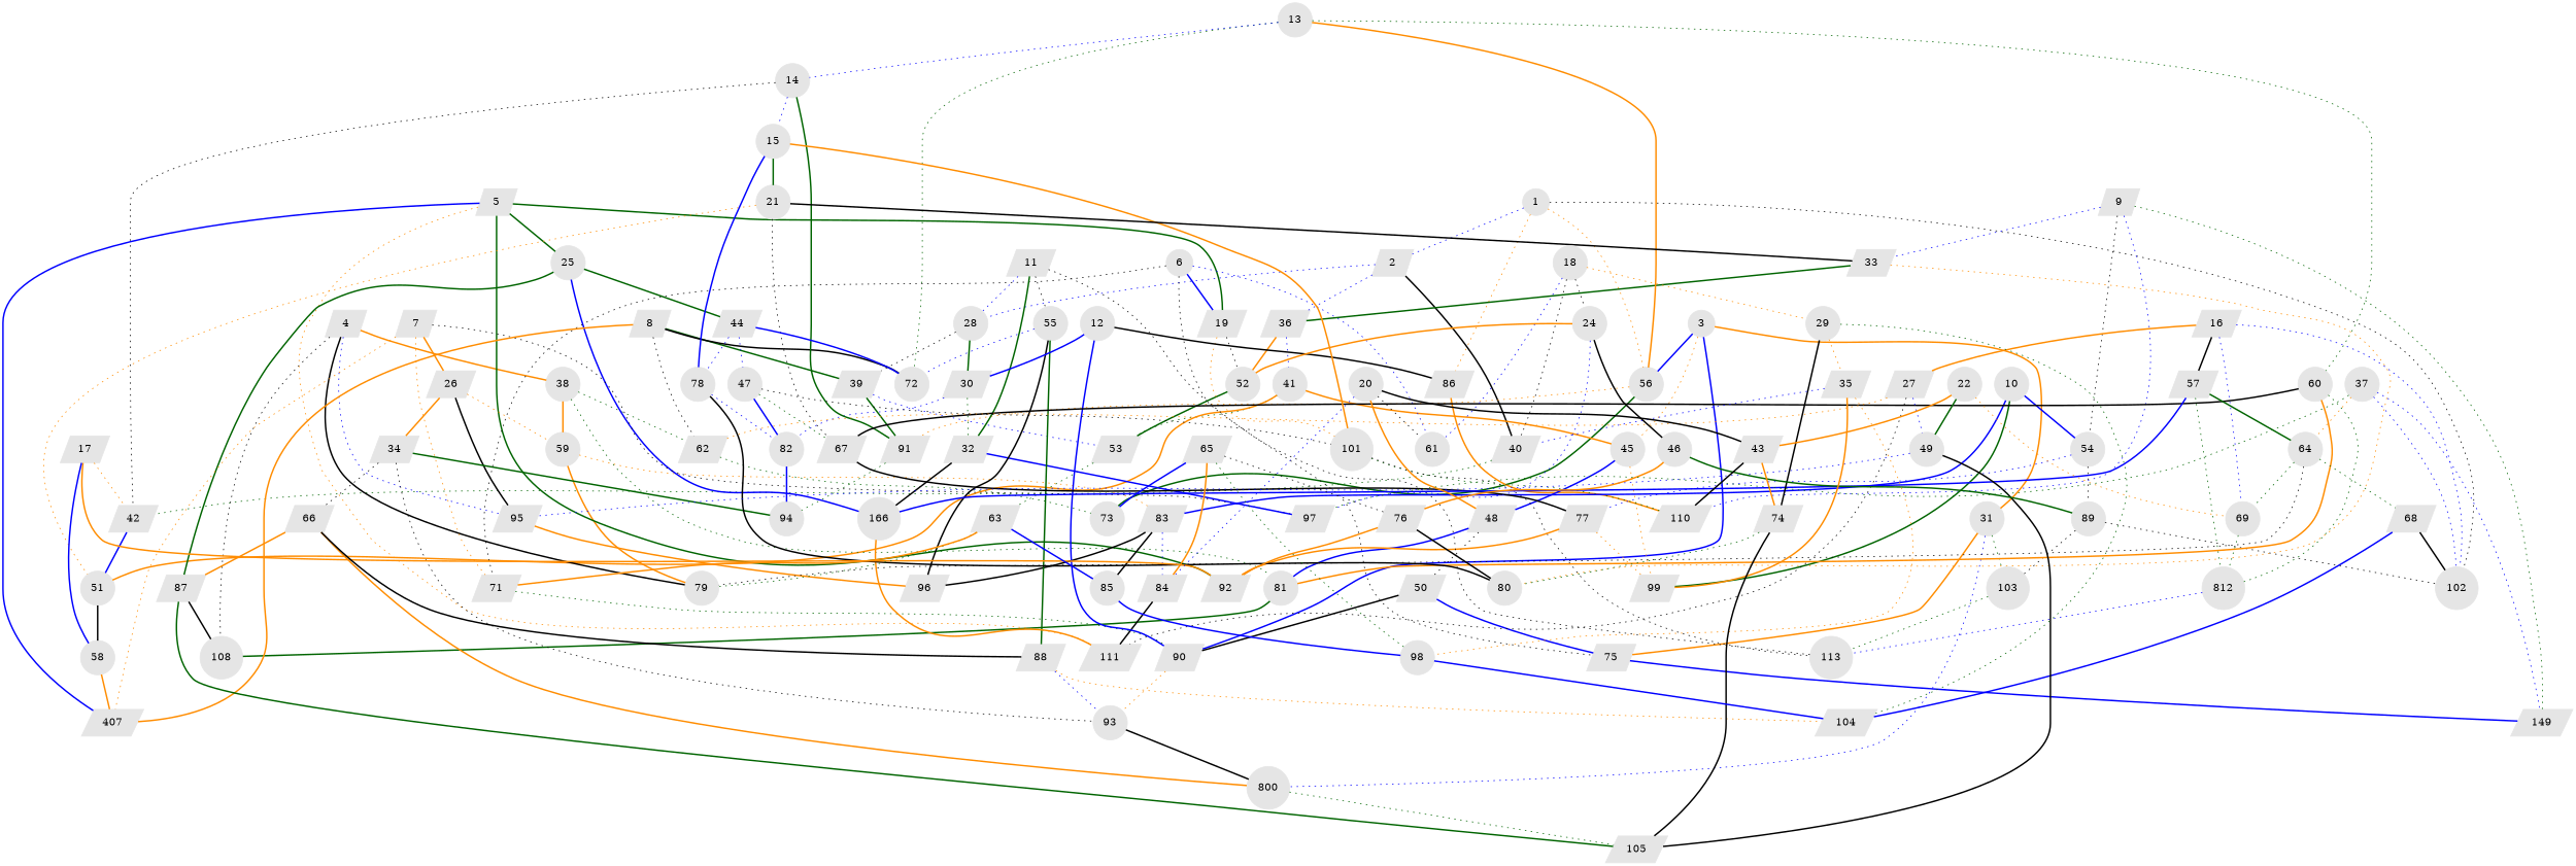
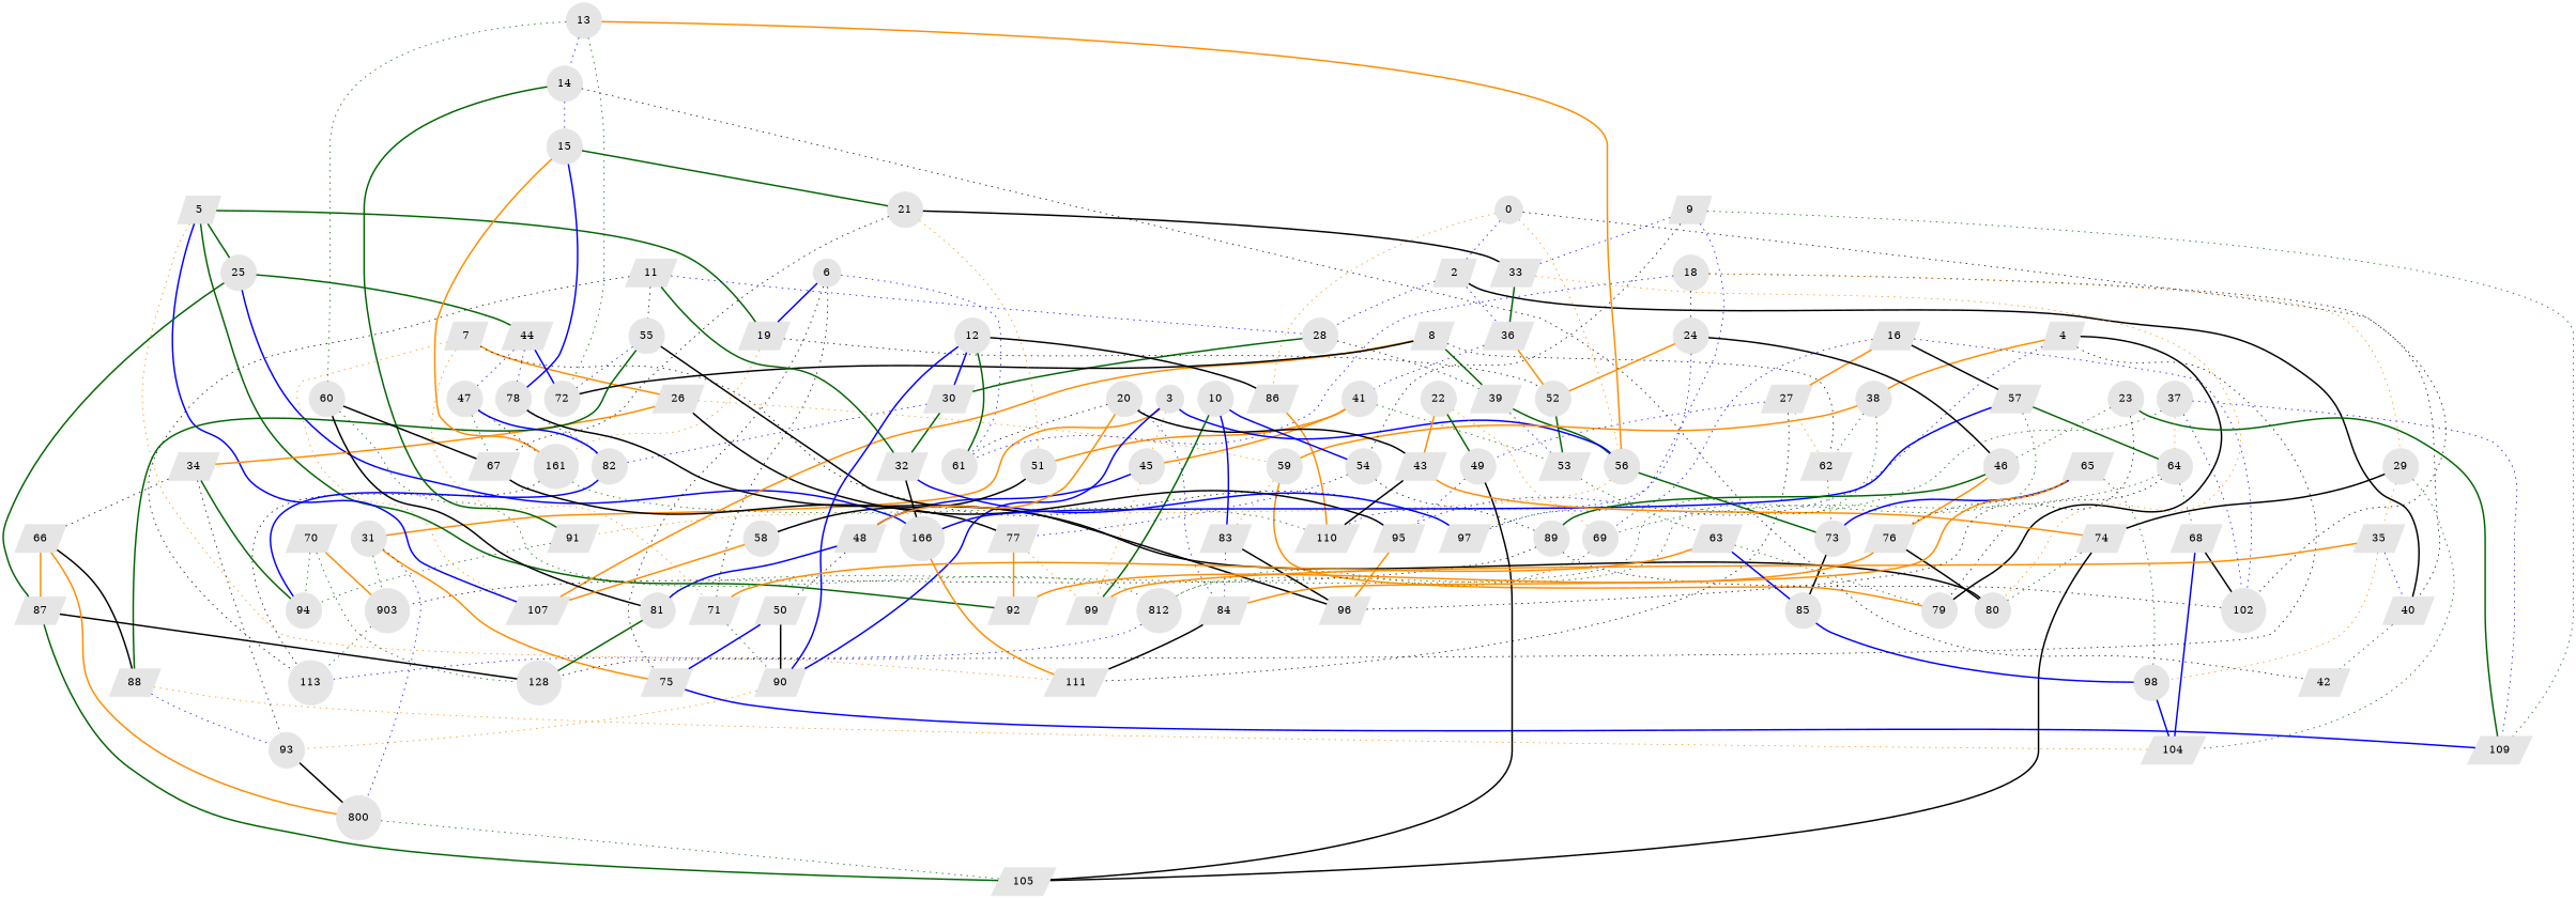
  graph {
    node [color=gray90 shape=parallelogram style=filled]
    edge [color=blue style=dotted]
    2
-   1 [shape=circle]
+   1 [shape=circle label=0]
    56 [shape=circle]
    86
    102 [shape=circle]
    28 [shape=circle]
    36
    40
    91
    73 [shape=circle]
    68
    104
    110
    39
    30
    52 [shape=circle]
    41 [shape=circle]
    42
    3 [shape=circle]
    31 [shape=circle]
    45 [shape=circle]
    90
    75
    n24 [label=800 shape=circle]
-   103 [shape=circle]
+   103 [shape=circle label=903]
    99
    48
    93 [shape=circle]
    4
    38 [shape=circle]
    79 [shape=circle]
    95
-   108 [shape=circle]
+   108 [shape=circle label=128]
    62
    59 [shape=circle]
    81 [shape=circle]
    96
    5
    19
    92
-   107 [label=407]
+   107
    111
    25 [shape=circle]
-   101 [shape=circle]
+   101 [shape=circle label=161]
    6 [shape=circle]
    61 [shape=circle]
    71
-   109 [label=149]
+   109
    7
    26
    97
    34
    8
    72 [shape=circle]
    53
    9
    33
    54 [shape=circle]
    80 [shape=circle]
    89 [shape=circle]
    77
    10 [shape=circle]
    83
    84
    11
    32
    55 [shape=circle]
    113 [shape=circle]
    n69 [label=166 shape=circle]
    88
    12 [shape=circle]
    82 [shape=circle]
    50
    13 [shape=circle]
    14 [shape=circle]
    60 [shape=circle]
    15 [shape=circle]
    67
    n79 [label=812 shape=circle]
    21 [shape=circle]
    78 [shape=circle]
    51 [shape=circle]
    94 [shape=circle]
    16
    27
    57
    69 [shape=circle]
    49 [shape=circle]
    64 [shape=circle]
-   17
    58 [shape=circle]
    44
    87
    18 [shape=circle]
    24 [shape=circle]
    29 [shape=circle]
    46 [shape=circle]
    35
    74
    20 [shape=circle]
    43
    22 [shape=circle]
    105
+   23 [shape=circle]
    76
    47 [shape=circle]
    66
    98 [shape=circle]
    37 [shape=circle]
    63
    85 [shape=circle]
    65
+   70
    2 -- 28
    2 -- 36
    2 -- 40 [color=black style=bold]
    1 -- 2
    1 -- 56 [color=darkorange]
    1 -- 86 [color=darkorange]
    1 -- 102 [color=black]
    56 -- 91 [color=darkorange]
    56 -- 73 [color=darkgreen style=bold]
    86 -- 110 [color=darkorange style=bold]
    28 -- 39 [color=black]
    28 -- 30 [color=darkgreen style=bold]
    36 -- 52 [color=darkorange style=bold]
    36 -- 41
    40 -- 42 [color=darkgreen]
    91 -- 94 [color=darkgreen]
-   83 -- 85 [color=black style=bold]
+   73 -- 85 [color=black style=bold]
    68 -- 102 [color=black style=bold]
    68 -- 104 [style=bold]
-   39 -- 91 [color=darkgreen style=bold]
+   39 -- 56 [color=darkgreen style=bold]
    39 -- 53
-   30 -- 32 [color=darkgreen]
+   30 -- 32 [color=darkgreen style=bold]
    30 -- 82
    52 -- 53 [color=darkgreen style=bold]
    41 -- 45 [color=darkorange style=bold]
    41 -- 53 [color=darkgreen]
    41 -- 51 [color=darkorange style=bold]
-   42 -- 51 [style=bold]
    3 -- 56 [style=bold]
    3 -- 31 [color=darkorange style=bold]
    3 -- 45 [color=darkorange]
    3 -- 90 [style=bold]
    31 -- 75 [color=darkorange style=bold]
    31 -- n24
    31 -- 103 [color=darkgreen]
    45 -- 99 [color=darkorange]
    45 -- 48 [style=bold]
    90 -- 93 [color=darkorange]
    75 -- 109 [style=bold]
    n24 -- 105 [color=darkgreen]
    103 -- 113 [color=darkgreen]
    48 -- 81 [style=bold]
    48 -- 50 [color=black]
    93 -- n24 [color=black style=bold]
    4 -- 38 [color=darkorange style=bold]
    4 -- 79 [color=black style=bold]
    4 -- 95
    4 -- 108 [color=black]
    38 -- 62 [color=darkgreen]
    38 -- 59 [color=darkorange style=bold]
    38 -- 81 [color=darkgreen]
    95 -- 96 [color=darkorange style=bold]
    62 -- 73 [color=darkgreen]
    59 -- 79 [color=darkorange style=bold]
    59 -- 83 [color=darkorange]
    81 -- 108 [color=darkgreen style=bold]
    5 -- 19 [color=darkgreen style=bold]
    5 -- 92 [color=darkgreen style=bold]
    5 -- 107 [style=bold]
    5 -- 111 [color=darkorange]
    5 -- 25 [color=darkgreen style=bold]
    19 -- 52 [color=black]
    19 -- 101 [color=darkorange]
    25 -- n69 [style=bold]
    25 -- 44 [color=darkgreen style=bold]
    25 -- 87 [color=darkgreen style=bold]
    101 -- 110 [color=darkgreen]
    101 -- 113 [color=black]
    6 -- 75 [color=black]
    6 -- 19 [style=bold]
    6 -- 61
    6 -- 71 [color=black]
    71 -- 90 [color=darkgreen]
    7 -- 107 [color=darkorange]
    7 -- 71 [color=darkorange]
    7 -- 26 [color=darkorange style=bold]
    7 -- 97 [color=black]
    26 -- 95 [color=black style=bold]
    26 -- 59 [color=darkorange]
    26 -- 34 [color=darkorange style=bold]
    34 -- 93 [color=black]
    34 -- 94 [color=darkgreen style=bold]
    34 -- 66 [color=black]
    8 -- 39 [color=darkgreen style=bold]
    8 -- 62 [color=black]
    8 -- 107 [color=darkorange style=bold]
    8 -- 72 [color=black style=bold]
    53 -- 63 [color=darkgreen]
    9 -- 110
    9 -- 109 [color=darkgreen]
    9 -- 33
    9 -- 54 [color=black]
    33 -- 36 [color=darkgreen style=bold]
    33 -- 80 [color=darkorange]
    54 -- 89 [color=black]
    54 -- 77
    89 -- 102 [color=black]
    89 -- 103 [color=black]
    77 -- 99 [color=darkorange]
    77 -- 92 [color=darkorange style=bold]
    10 -- 99 [color=darkgreen style=bold]
    10 -- 54 [style=bold]
    10 -- 83 [style=bold]
    83 -- 96 [color=black style=bold]
    83 -- 84
    84 -- 111 [color=black style=bold]
    11 -- 28
    11 -- 32 [color=darkgreen style=bold]
    11 -- 55 [color=black]
    11 -- 113 [color=black]
    32 -- 97 [style=bold]
    32 -- n69 [color=black style=bold]
    55 -- 96 [color=black style=bold]
    55 -- 72
    55 -- 88 [color=darkgreen style=bold]
    n69 -- 111 [color=darkorange style=bold]
    88 -- 104 [color=darkorange]
    88 -- 93
    12 -- 86 [color=black style=bold]
    12 -- 30 [style=bold]
    12 -- 90 [style=bold]
+   12 -- 61 [color=darkgreen style=bold]
    82 -- 94 [style=bold]
    50 -- 90 [color=black style=bold]
    50 -- 75 [style=bold]
    13 -- 56 [color=darkorange style=bold]
    13 -- 72 [color=darkgreen]
    13 -- 14
    13 -- 60 [color=darkgreen]
    14 -- 91 [color=darkgreen style=bold]
    14 -- 42 [color=black]
    14 -- 15
-   60 -- 81 [color=darkorange style=bold]
+   60 -- 81 [color=black style=bold]
    60 -- 67 [color=black style=bold]
    60 -- n79 [color=darkgreen]
    15 -- 101 [color=darkorange style=bold]
    15 -- 21 [color=darkgreen style=bold]
    15 -- 78 [style=bold]
    67 -- 77 [color=black style=bold]
    n79 -- 113
    21 -- 33 [color=black style=bold]
    21 -- 67 [color=black]
    21 -- 51 [color=darkorange]
    78 -- 80 [color=black style=bold]
    78 -- 82
    51 -- 58 [color=black style=bold]
    16 -- 102
    16 -- 27 [color=darkorange style=bold]
    16 -- 57 [color=black style=bold]
    16 -- 69
    27 -- 62 [color=darkorange]
    27 -- 111 [color=black]
    27 -- 49
    57 -- n69 [style=bold]
    57 -- n79 [color=darkgreen]
    57 -- 64 [color=darkgreen style=bold]
    69 -- n79 [color=darkgreen]
    49 -- 95
    49 -- 105 [color=black style=bold]
    64 -- 68 [color=darkgreen]
    64 -- 79 [color=black]
    64 -- 69 [color=darkgreen]
-   17 -- 42 [color=darkorange]
-   17 -- 92 [color=darkorange style=bold]
-   17 -- 58 [style=bold]
    58 -- 107 [color=darkorange style=bold]
    44 -- 72 [style=bold]
    44 -- 78
    44 -- 47
    87 -- 108 [color=black style=bold]
    87 -- 105 [color=darkgreen style=bold]
    18 -- 40 [color=black]
    18 -- 61
    18 -- 24 [color=black]
    18 -- 29 [color=darkorange]
    24 -- 52 [color=darkorange style=bold]
    24 -- 97
    24 -- 46 [color=black style=bold]
    29 -- 104 [color=darkgreen]
    29 -- 35 [color=darkorange]
    29 -- 74 [color=black style=bold]
    46 -- 89 [color=darkgreen style=bold]
    46 -- 76 [color=darkorange style=bold]
    35 -- 40
    35 -- 99 [color=darkorange style=bold]
    35 -- 98 [color=darkorange]
    74 -- 80 [color=darkgreen]
    74 -- 105 [color=black style=bold]
    20 -- 48 [color=darkorange style=bold]
    20 -- 61 [color=black]
    20 -- 84
    20 -- 43 [color=black style=bold]
    43 -- 110 [color=black style=bold]
    43 -- 74 [color=darkorange style=bold]
    22 -- 69 [color=darkorange]
    22 -- 49 [color=darkgreen style=bold]
    22 -- 43 [color=darkorange style=bold]
+   23 -- 96 [color=black]
+   23 -- 109 [color=darkgreen style=bold]
+   23 -- 46 [color=darkgreen]
    76 -- 92 [color=darkorange style=bold]
    76 -- 80 [color=black style=bold]
    47 -- 101 [color=black]
    47 -- 82 [style=bold]
    47 -- 67 [color=darkgreen]
    66 -- n24 [color=darkorange style=bold]
    66 -- 88 [color=black style=bold]
    66 -- 87 [color=darkorange style=bold]
    98 -- 104 [style=bold]
    37 -- 102
    37 -- 109
    37 -- 97 [color=darkgreen]
    37 -- 64 [color=darkorange]
    63 -- 79 [color=darkgreen]
    63 -- 71 [color=darkorange style=bold]
    63 -- 85 [style=bold]
    85 -- 98 [style=bold]
    65 -- 73 [style=bold]
    65 -- 84 [color=darkorange style=bold]
    65 -- 76 [color=black]
    65 -- 98 [color=darkgreen]
+   70 -- 103 [color=darkorange style=bold]
+   70 -- 108 [color=darkgreen]
+   70 -- 94 [color=darkgreen]
  }
